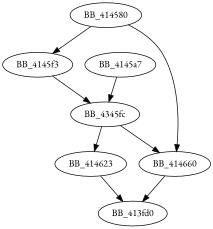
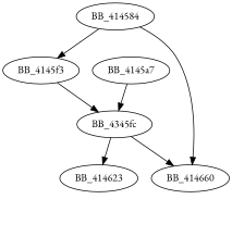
  digraph {
    fontname="EB Garamond"
    node [fontname="EB Garamond"]
    edge [fontname="EB Garamond"]
-   BB_414580
+   BB_414580 [label=BB_414584]
    BB_4145f3
    BB_414660
    n4 [label=BB_4345fc]
    BB_4145a7
    n6 [label=BB_414623]
-   BB_413fd0
    BB_414580 -> BB_4145f3
    BB_414580 -> BB_414660
    BB_4145f3 -> n4
-   BB_414660 -> BB_413fd0
    n4 -> BB_414660
    n4 -> n6
    BB_4145a7 -> n4
-   n6 -> BB_413fd0
  }
